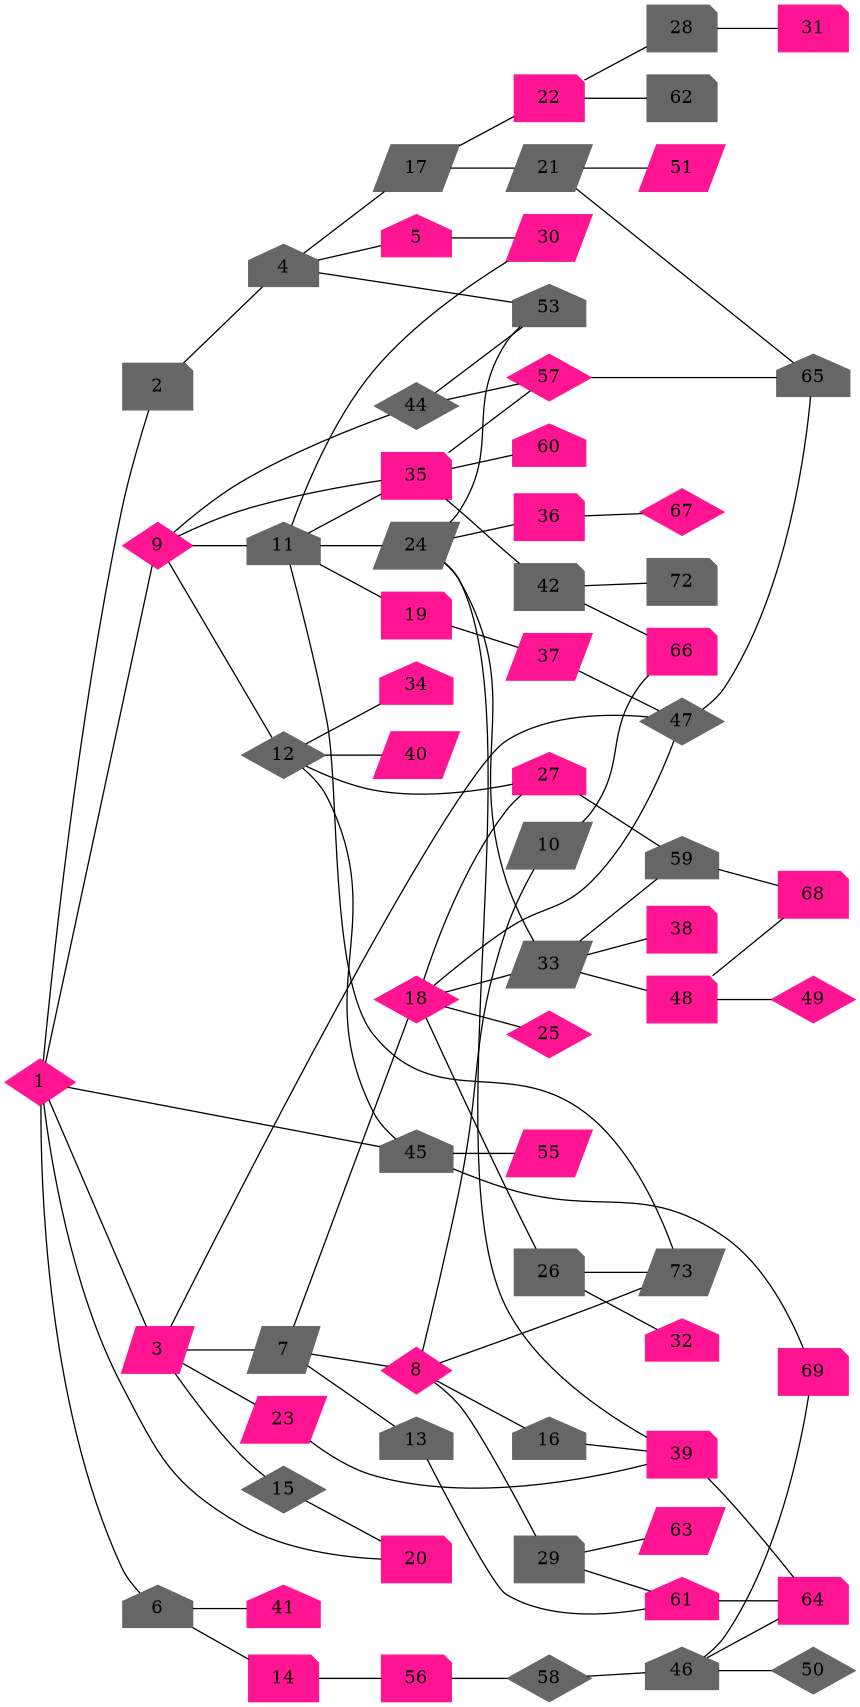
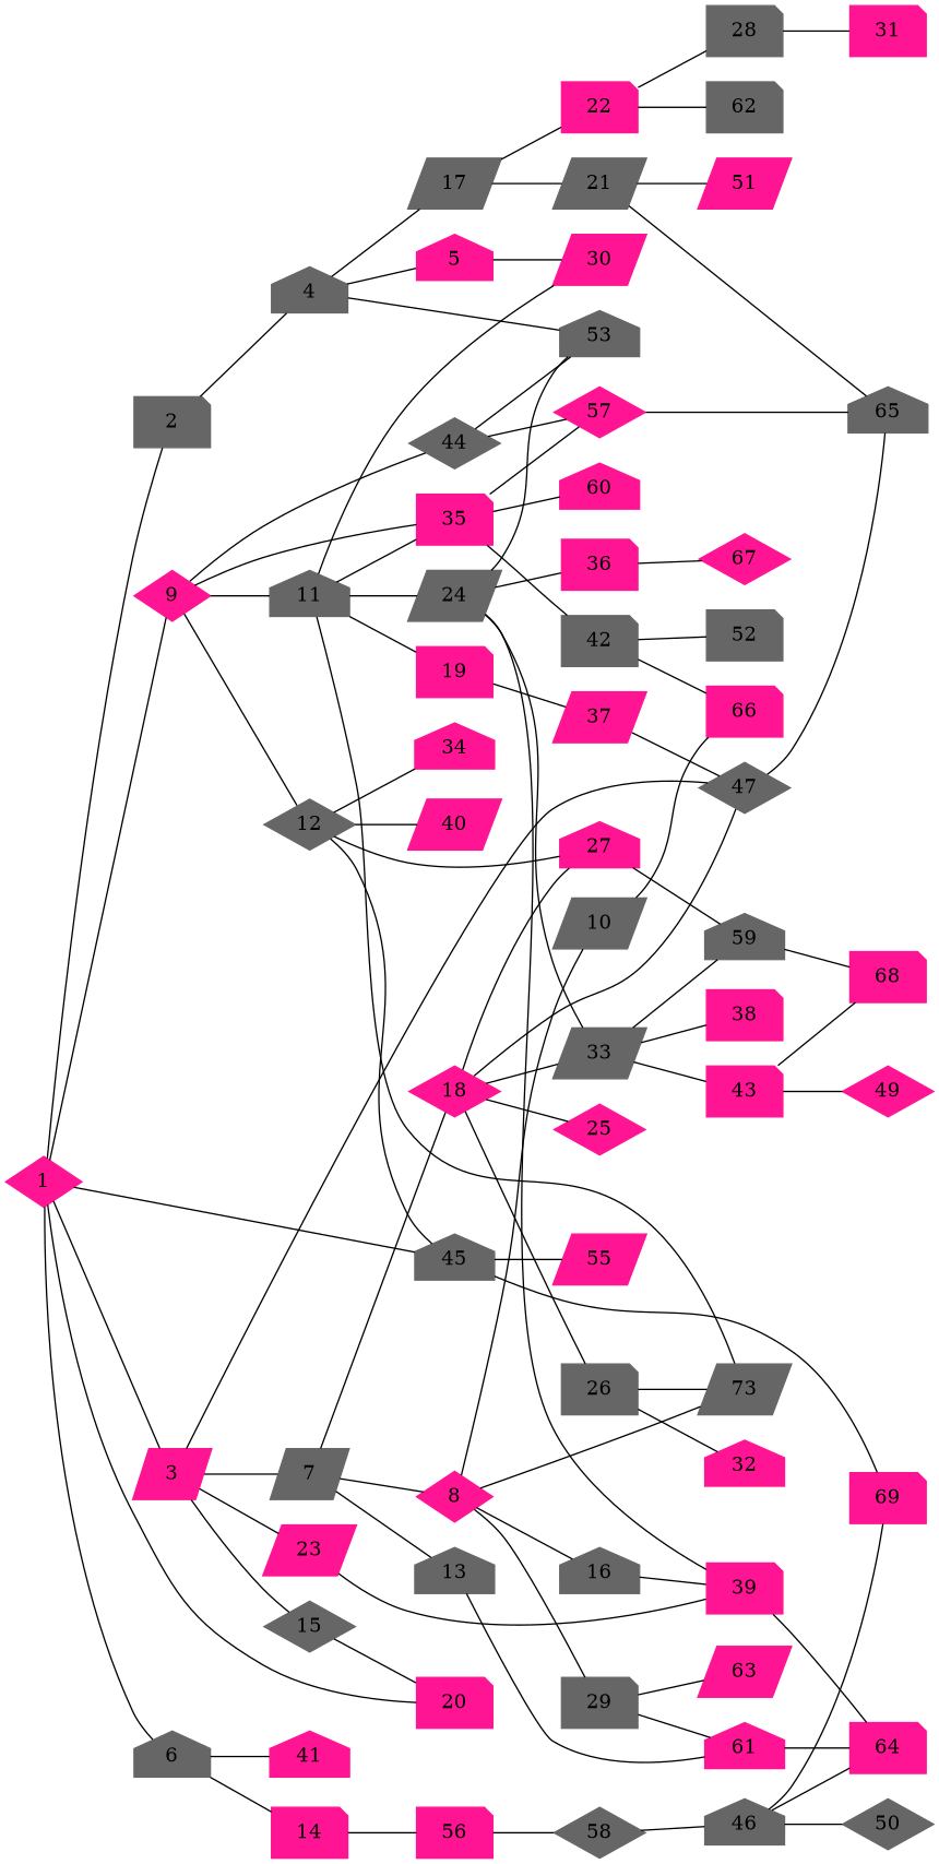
  graph {
    rankdir=LR
    node [color=deeppink shape=note style=filled]
    1 [shape=diamond]
    2 [color=gray40]
    3 [shape=parallelogram]
    6 [color=gray40 shape=house]
    9 [shape=diamond]
    20
    45 [color=gray40 shape=house]
    4 [color=gray40 shape=house]
    7 [color=gray40 shape=parallelogram]
    15 [color=gray40 shape=diamond]
    23 [shape=parallelogram]
    47 [color=gray40 shape=diamond]
    14
    41 [shape=house]
    11 [color=gray40 shape=house]
    12 [color=gray40 shape=diamond]
    35
    44 [color=gray40 shape=diamond]
    55 [shape=parallelogram]
    69
    5 [shape=house]
    17 [color=gray40 shape=parallelogram]
    53 [color=gray40 shape=house]
    8 [shape=diamond]
    13 [color=gray40 shape=house]
    18 [shape=diamond]
    39
    65 [color=gray40 shape=house]
    30 [shape=parallelogram]
    21 [color=gray40 shape=parallelogram]
    22
    56
    10 [color=gray40 shape=parallelogram]
    16 [color=gray40 shape=house]
    29 [color=gray40]
    n36 [color=gray40 label=73 shape=parallelogram]
    61 [shape=house]
    27 [shape=house]
    25 [shape=diamond]
    26 [color=gray40]
    33 [color=gray40 shape=parallelogram]
    66
    63 [shape=parallelogram]
    19
    24 [color=gray40 shape=parallelogram]
    34 [shape=house]
    40 [shape=parallelogram]
    42 [color=gray40]
    57 [shape=diamond]
    60 [shape=house]
    37 [shape=parallelogram]
    36
    59 [color=gray40 shape=house]
    64
    58 [color=gray40 shape=diamond]
    51 [shape=parallelogram]
    28 [color=gray40]
    62 [color=gray40]
    32 [shape=house]
    38
-   48
+   48 [label=43]
    31
    67 [shape=diamond]
    68
    46 [color=gray40 shape=house]
    50 [color=gray40 shape=diamond]
    49 [shape=diamond]
-   52 [color=gray40 label=72]
+   52 [color=gray40]
    1 -- 2
    1 -- 3
    1 -- 6
    1 -- 9
    1 -- 20
    1 -- 45
    2 -- 4
    3 -- 7
    3 -- 15
    3 -- 23
    3 -- 47
    6 -- 14
    6 -- 41
    9 -- 11
    9 -- 12
    9 -- 35
    9 -- 44
    45 -- 55
    45 -- 69
    4 -- 5
    4 -- 17
    4 -- 53
    7 -- 8
    7 -- 13
    7 -- 18
    15 -- 20
    23 -- 39
    47 -- 65
    14 -- 56
    11 -- 35
    11 -- 30
    11 -- n36
    11 -- 19
    11 -- 24
    12 -- 45
    12 -- 27
    12 -- 34
    12 -- 40
    35 -- 42
    35 -- 57
    35 -- 60
    44 -- 53
    44 -- 57
    5 -- 30
    17 -- 21
    17 -- 22
    8 -- 10
    8 -- 16
    8 -- 29
    8 -- n36
    13 -- 61
    18 -- 47
    18 -- 27
    18 -- 25
    18 -- 26
    18 -- 33
    39 -- 64
    21 -- 65
    21 -- 51
    22 -- 28
    22 -- 62
    56 -- 58
    10 -- 66
    16 -- 39
    29 -- 61
    29 -- 63
    61 -- 64
    27 -- 59
    26 -- n36
    26 -- 32
    33 -- 59
    33 -- 38
    33 -- 48
    19 -- 37
    24 -- 53
    24 -- 39
    24 -- 33
    24 -- 36
    42 -- 66
    42 -- 52
    57 -- 65
    37 -- 47
    36 -- 67
    59 -- 68
    58 -- 46
    28 -- 31
    48 -- 68
    48 -- 49
    46 -- 69
    46 -- 64
    46 -- 50
  }
